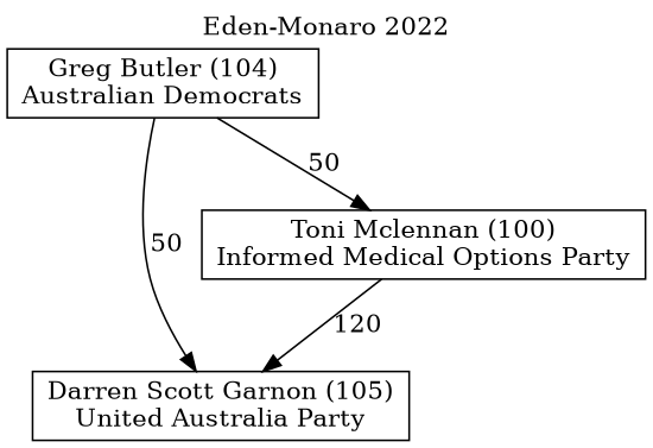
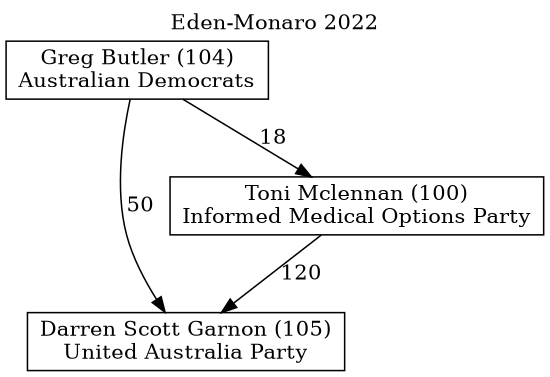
  digraph {
    label="Eden-Monaro 2022"
    labelloc=t
    mclimit=10
    node [shape=box]
    n1 [label="Darren Scott Garnon (105)\nUnited Australia Party"]
    n2 [label="Toni Mclennan (100)\nInformed Medical Options Party"]
    n3 [label="Greg Butler (104)\nAustralian Democrats"]
    n2 -> n1 [label=120]
    n3 -> n1 [label=50]
-   n3 -> n2 [label=50]
+   n3 -> n2 [label=18]
  }
